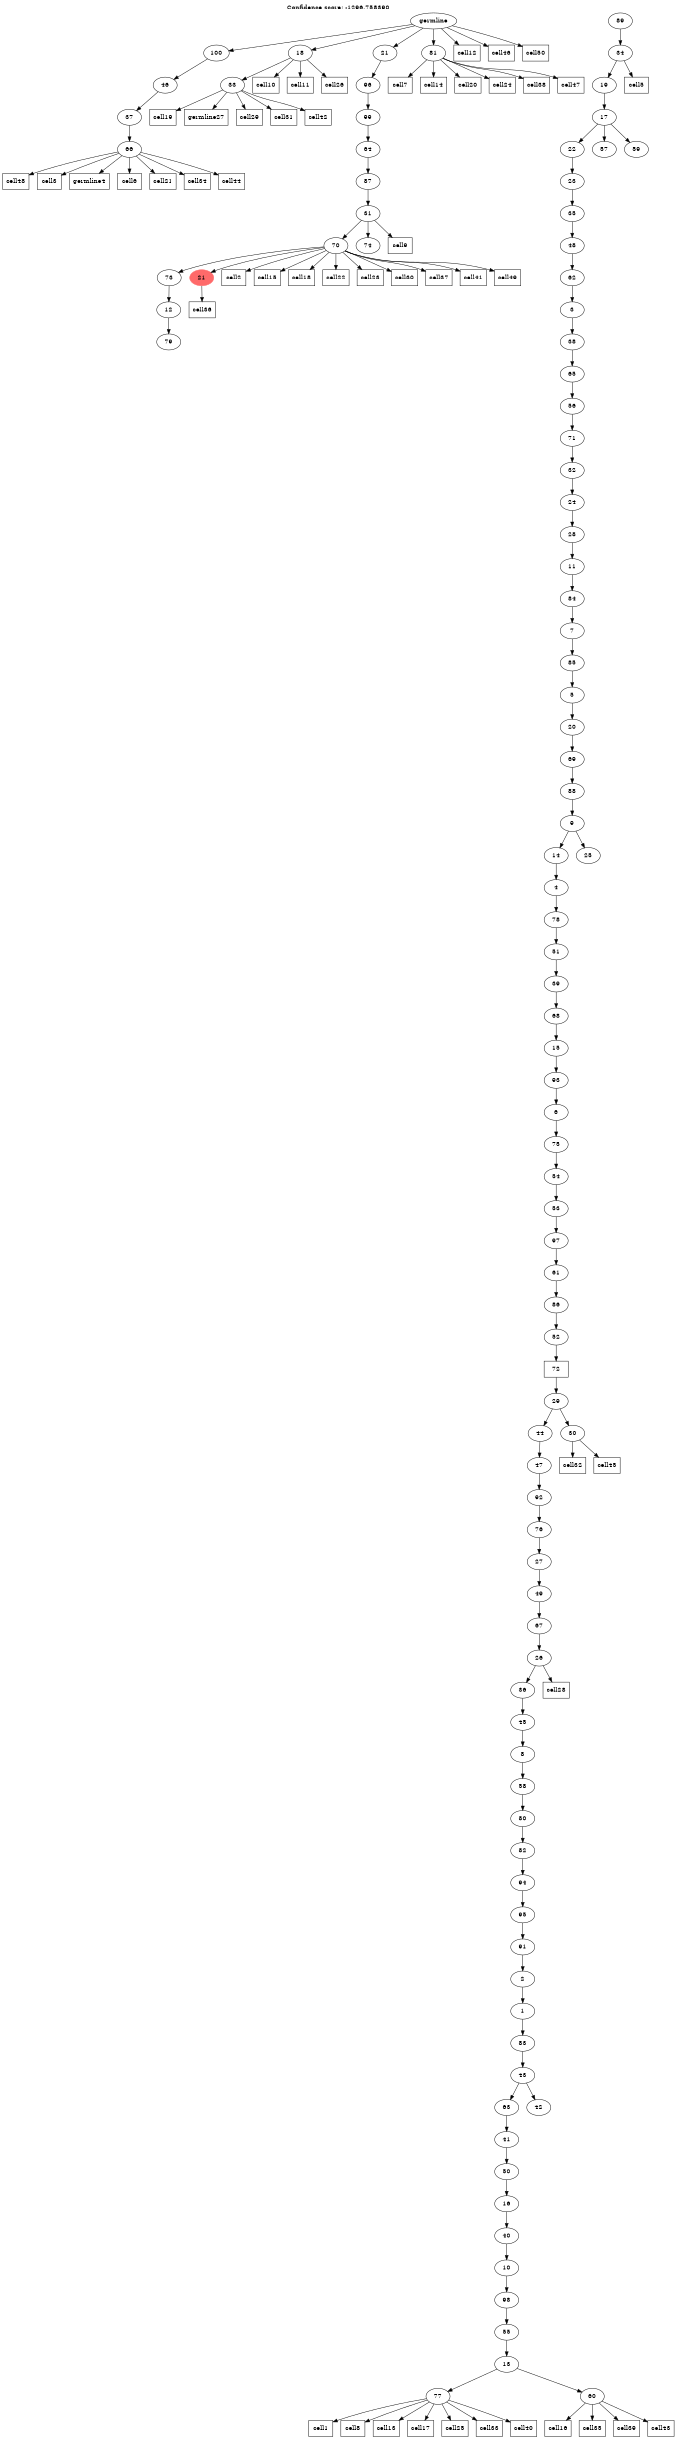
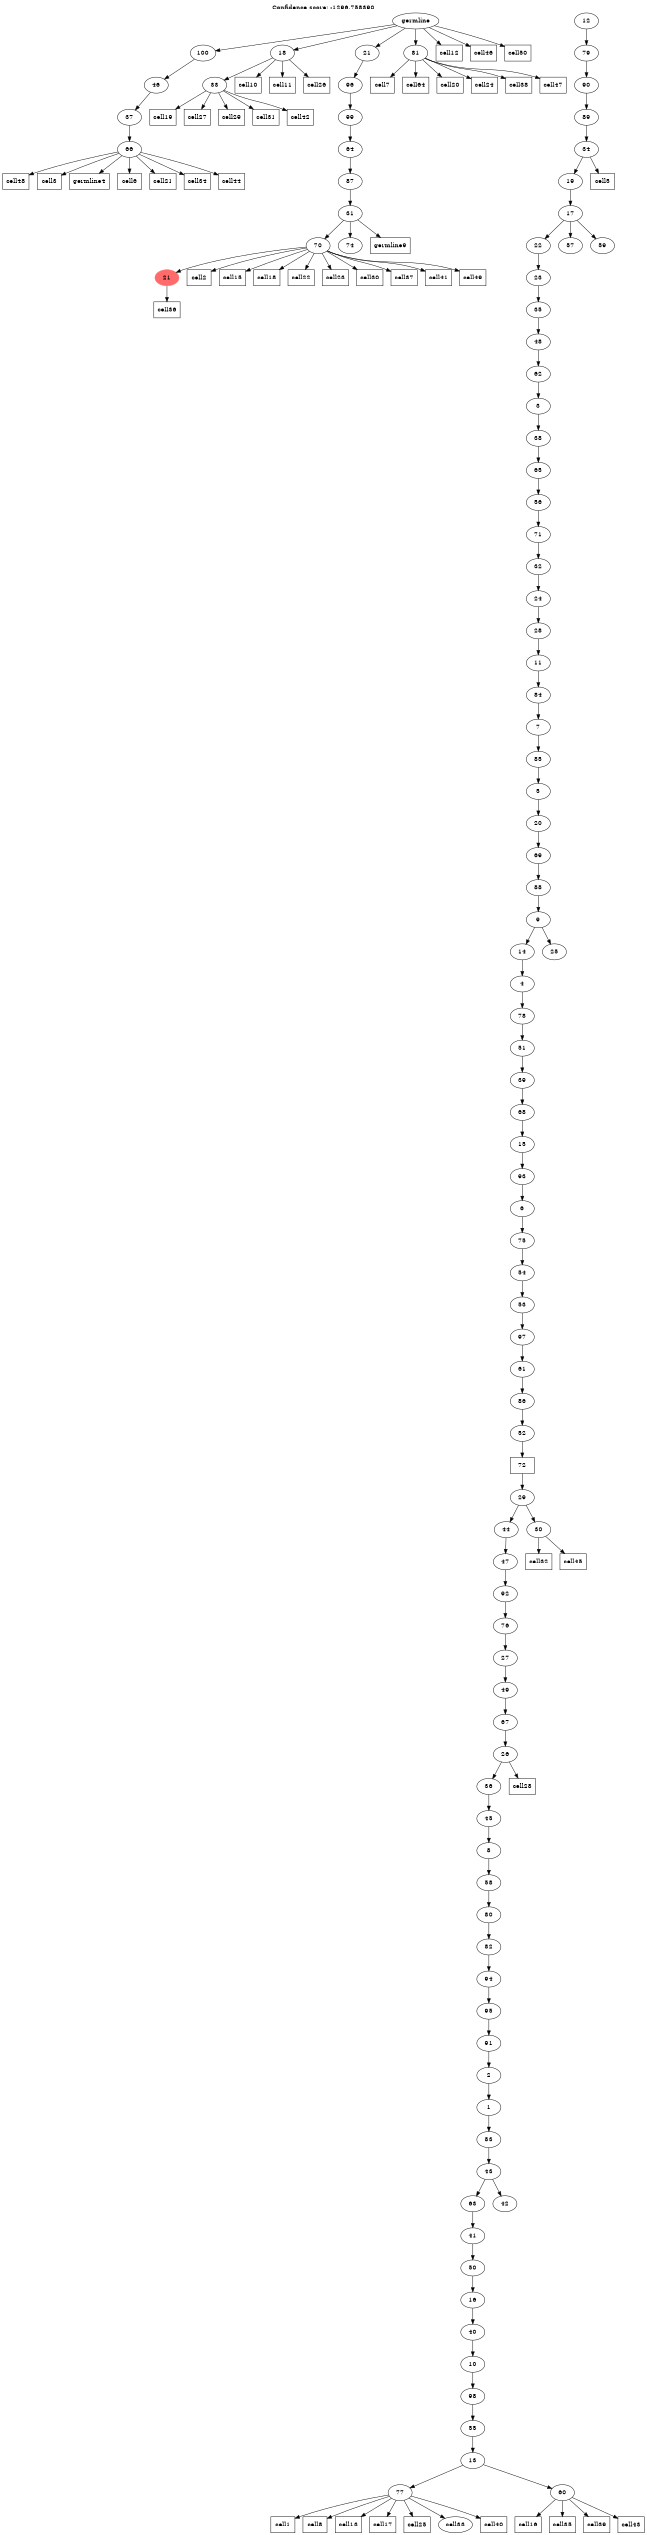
  digraph {
    label="Confidence score: -1296.758390"
    labelloc=t
    n1 [label=37]
    n2 [label=66]
    cell48 [shape=box]
    cell3 [shape=box]
    n5 [label=germline4 shape=box]
    cell6 [shape=box]
    cell21 [shape=box]
    cell34 [shape=box]
    cell44 [shape=box]
    n10 [label=46]
    n11 [label=100]
    n12 [label=18]
    n13 [label=33]
    cell10 [shape=box]
    cell11 [shape=box]
    cell26 [shape=box]
    cell19 [shape=box]
-   cell27 [shape=box label=germline27]
+   cell27 [shape=box]
    cell29 [shape=box]
    cell31 [shape=box]
    cell42 [shape=box]
    n22 [label=13]
    n23 [label=77]
    n24 [label=60]
    cell1 [shape=box]
    cell8 [shape=box]
    cell13 [shape=box]
    cell17 [shape=box]
    cell25 [shape=box]
-   cell33 [shape=box]
+   cell33 [shape=ellipse]
    cell40 [shape=box]
    cell16 [shape=box]
    cell35 [shape=box]
    cell39 [shape=box]
    cell43 [shape=box]
    n36 [label=55]
    n37 [label=98]
    n38 [label=10]
    n39 [label=40]
    n40 [label=16]
    n41 [label=50]
    n42 [label=41]
    n43 [label=63]
    n44 [label=43]
    n45 [label=42]
    n46 [label=83]
    n47 [label=1]
    n48 [label=2]
    n49 [label=91]
    n50 [label=95]
    n51 [label=94]
    n52 [label=82]
    n53 [label=80]
    n54 [label=58]
    n55 [label=8]
    n56 [label=45]
    n57 [label=36]
    n58 [label=26]
    cell28 [shape=box]
    n60 [label=67]
    n61 [label=49]
    n62 [label=27]
    n63 [label=76]
    n64 [label=92]
    n65 [label=47]
    n66 [label=44]
    n67 [label=29]
    n68 [label=30]
    cell32 [shape=box]
    cell45 [shape=box]
    n71 [label=72 shape=box]
    n72 [label=52]
    n73 [label=86]
    n74 [label=61]
    n75 [label=97]
    n76 [label=53]
    n77 [label=54]
    n78 [label=75]
    n79 [label=6]
    n80 [label=93]
    n81 [label=15]
    n82 [label=68]
    n83 [label=39]
    n84 [label=51]
    n85 [label=78]
    n86 [label=4]
    n87 [label=14]
    n88 [label=9]
    n89 [label=25]
    n90 [label=88]
    n91 [label=69]
    n92 [label=20]
    n93 [label=5]
    n94 [label=85]
    n95 [label=7]
    n96 [label=84]
    n97 [label=11]
    n98 [label=28]
    n99 [label=24]
    n100 [label=32]
    n101 [label=71]
    n102 [label=56]
    n103 [label=65]
    n104 [label=38]
    n105 [label=3]
    n106 [label=62]
    n107 [label=48]
    n108 [label=35]
    n109 [label=23]
    n110 [label=22]
    n111 [label=17]
    n112 [label=57]
    n113 [label=59]
    n114 [label=19]
    n115 [label=34]
    cell5 [shape=box]
    n117 [label=89]
+   n118 [label=90]
    n119 [label=79]
    n120 [label=12]
-   n121 [label=73]
    n122 [label=70]
    n123 [color=indianred1 label=21 style=filled]
    cell2 [shape=box]
    cell15 [shape=box]
    cell18 [shape=box]
    cell22 [shape=box]
    cell23 [shape=box]
    cell30 [shape=box]
    cell37 [shape=box]
    cell41 [shape=box]
    cell49 [shape=box]
    cell36 [shape=box]
    n134 [label=31]
    n135 [label=74]
-   cell9 [shape=box]
+   cell9 [shape=box label=germline9]
    n137 [label=87]
    n138 [label=64]
    n139 [label=99]
    n140 [label=96]
    n141 [label=21]
    n142 [label=germline]
    n143 [label=81]
    cell12 [shape=box]
    cell46 [shape=box]
    cell50 [shape=box]
    cell7 [shape=box]
-   cell14 [shape=box]
+   cell14 [shape=box label=cell64]
    cell20 [shape=box]
    cell24 [shape=box]
    cell38 [shape=box]
    cell47 [shape=box]
    n1 -> n2
    n2 -> cell48
    n2 -> cell3
    n2 -> n5
    n2 -> cell6
    n2 -> cell21
    n2 -> cell34
    n2 -> cell44
    n10 -> n1
    n11 -> n10
    n12 -> n13
    n12 -> cell10
    n12 -> cell11
    n12 -> cell26
    n13 -> cell19
    n13 -> cell27
    n13 -> cell29
    n13 -> cell31
    n13 -> cell42
    n22 -> n23
    n22 -> n24
    n23 -> cell1
    n23 -> cell8
    n23 -> cell13
    n23 -> cell17
    n23 -> cell25
    n23 -> cell33
    n23 -> cell40
    n24 -> cell16
    n24 -> cell35
    n24 -> cell39
    n24 -> cell43
    n36 -> n22
    n37 -> n36
    n38 -> n37
    n39 -> n38
    n40 -> n39
    n41 -> n40
    n42 -> n41
    n43 -> n42
    n44 -> n43
    n44 -> n45
    n46 -> n44
    n47 -> n46
    n48 -> n47
    n49 -> n48
    n50 -> n49
    n51 -> n50
    n52 -> n51
    n53 -> n52
    n54 -> n53
    n55 -> n54
    n56 -> n55
    n57 -> n56
    n58 -> n57
    n58 -> cell28
    n60 -> n58
    n61 -> n60
    n62 -> n61
    n63 -> n62
    n64 -> n63
    n65 -> n64
    n66 -> n65
    n67 -> n66
    n67 -> n68
    n68 -> cell32
    n68 -> cell45
    n71 -> n67
    n72 -> n71
    n73 -> n72
    n74 -> n73
    n75 -> n74
    n76 -> n75
    n77 -> n76
    n78 -> n77
    n79 -> n78
    n80 -> n79
    n81 -> n80
    n82 -> n81
    n83 -> n82
    n84 -> n83
    n85 -> n84
    n86 -> n85
    n87 -> n86
    n88 -> n87
    n88 -> n89
    n90 -> n88
    n91 -> n90
    n92 -> n91
    n93 -> n92
    n94 -> n93
    n95 -> n94
    n96 -> n95
    n97 -> n96
    n98 -> n97
    n99 -> n98
    n100 -> n99
    n101 -> n100
    n102 -> n101
    n103 -> n102
    n104 -> n103
    n105 -> n104
    n106 -> n105
    n107 -> n106
    n108 -> n107
    n109 -> n108
    n110 -> n109
    n111 -> n110
    n111 -> n112
    n111 -> n113
    n114 -> n111
    n115 -> n114
    n115 -> cell5
    n117 -> n115
+   n118 -> n117
+   n119 -> n118
    n120 -> n119
-   n121 -> n120
-   n122 -> n121
    n122 -> n123
    n122 -> cell2
    n122 -> cell15
    n122 -> cell18
    n122 -> cell22
    n122 -> cell23
    n122 -> cell30
    n122 -> cell37
    n122 -> cell41
    n122 -> cell49
    n123 -> cell36
    n134 -> n122
    n134 -> n135
    n134 -> cell9
    n137 -> n134
    n138 -> n137
    n139 -> n138
    n140 -> n139
    n141 -> n140
    n142 -> n11
    n142 -> n12
    n142 -> n141
    n142 -> n143
    n142 -> cell12
    n142 -> cell46
    n142 -> cell50
    n143 -> cell7
    n143 -> cell14
    n143 -> cell20
    n143 -> cell24
    n143 -> cell38
    n143 -> cell47
  }
